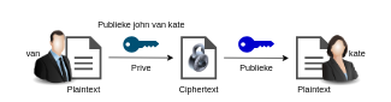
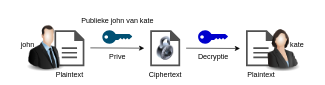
  <mxCell id="0" />
  <mxCell id="1" parent="0" />
  <mxCell id="2" value="Plaintext" style="sketch=0;pointerEvents=1;shadow=0;dashed=0;html=1;strokeColor=none;fillColor=#505050;labelPosition=center;verticalLabelPosition=bottom;verticalAlign=top;outlineConnect=0;align=center;shape=mxgraph.office.concepts.document;" vertex="1" parent="1"><mxGeometry x="90" y="50" width="50" height="60" as="geometry" /></mxCell>
  <mxCell id="3" value="" style="endArrow=classic;html=1;rounded=0;fontSize=26;" edge="1" parent="1"><mxGeometry width="50" height="50" relative="1" as="geometry"><mxPoint x="150" y="79.5" as="sourcePoint" /><mxPoint x="240" y="80" as="targetPoint" /></mxGeometry></mxCell>
  <mxCell id="4" value="Ciphertext" style="sketch=0;pointerEvents=1;shadow=0;dashed=0;html=1;strokeColor=none;fillColor=#505050;labelPosition=center;verticalLabelPosition=bottom;verticalAlign=top;outlineConnect=0;align=center;shape=mxgraph.office.concepts.document_blank;" vertex="1" parent="1"><mxGeometry x="250" y="50" width="50" height="60" as="geometry" /></mxCell>
  <mxCell id="5" value="" style="image;html=1;image=img/lib/clip_art/general/Lock_128x128.png" vertex="1" parent="1"><mxGeometry x="255" y="60" width="40" height="40" as="geometry" /></mxCell>
  <mxCell id="6" value="Plaintext" style="sketch=0;pointerEvents=1;shadow=0;dashed=0;html=1;strokeColor=none;fillColor=#505050;labelPosition=center;verticalLabelPosition=bottom;verticalAlign=top;outlineConnect=0;align=center;shape=mxgraph.office.concepts.document;" vertex="1" parent="1"><mxGeometry x="410" y="50" width="50" height="60" as="geometry" /></mxCell>
  <mxCell id="7" value="" style="endArrow=classic;html=1;rounded=0;fontSize=26;" edge="1" parent="1"><mxGeometry width="50" height="50" relative="1" as="geometry"><mxPoint x="310" y="80" as="sourcePoint" /><mxPoint x="400" y="80.5" as="targetPoint" /></mxGeometry></mxCell>
  <mxCell id="8" value="" style="points=[[0,0.5,0],[0.24,0,0],[0.5,0.28,0],[0.995,0.475,0],[0.5,0.72,0],[0.24,1,0]];verticalLabelPosition=bottom;sketch=0;html=1;verticalAlign=top;aspect=fixed;align=center;pointerEvents=1;shape=mxgraph.cisco19.key;fillColor=#005073;strokeColor=none;" vertex="1" parent="1"><mxGeometry x="170" y="50" width="50" height="22.5" as="geometry" /></mxCell>
  <mxCell id="9" value="" style="points=[[0,0.5,0],[0.24,0,0],[0.5,0.28,0],[0.995,0.475,0],[0.5,0.72,0],[0.24,1,0]];verticalLabelPosition=bottom;sketch=0;html=1;verticalAlign=top;aspect=fixed;align=center;pointerEvents=1;shape=mxgraph.cisco19.key;fillColor=#0000CC;strokeColor=none;" vertex="1" parent="1"><mxGeometry x="330" y="50" width="50" height="22.5" as="geometry" /></mxCell>
  <mxCell id="10" value="Publieke john van kate" style="text;html=1;align=center;verticalAlign=middle;resizable=0;points=[];autosize=1;strokeColor=none;fillColor=none;" vertex="1" parent="1"><mxGeometry x="115" y="20" width="160" height="30" as="geometry" /></mxCell>
  <mxCell id="11" value="Prive" style="text;html=1;align=center;verticalAlign=middle;resizable=0;points=[];autosize=1;strokeColor=none;fillColor=none;" vertex="1" parent="1"><mxGeometry x="160" y="80" width="70" height="30" as="geometry" /></mxCell>
- <mxCell id="12" value="Publieke" style="text;html=1;align=center;verticalAlign=middle;resizable=0;points=[];autosize=1;strokeColor=none;fillColor=none;" vertex="1" parent="1"><mxGeometry x="320" y="80" width="70" height="30" as="geometry" /></mxCell>
+ <mxCell id="12" value="Decryptie" style="text;html=1;align=center;verticalAlign=middle;resizable=0;points=[];autosize=1;strokeColor=none;fillColor=none;" vertex="1" parent="1"><mxGeometry x="320" y="80" width="70" height="30" as="geometry" /></mxCell>
  <mxCell id="13" value="" style="image;html=1;image=img/lib/clip_art/people/Suit_Man_128x128.png" vertex="1" parent="1"><mxGeometry x="35" y="40" width="80" height="80" as="geometry" /></mxCell>
  <mxCell id="14" value="" style="image;html=1;image=img/lib/clip_art/people/Suit_Woman_128x128.png" vertex="1" parent="1"><mxGeometry x="430" y="40" width="80" height="80" as="geometry" /></mxCell>
  <mxCell id="15" value="kate" style="text;html=1;align=center;verticalAlign=middle;resizable=0;points=[];autosize=1;strokeColor=none;fillColor=none;" vertex="1" parent="1"><mxGeometry x="470" y="60" width="50" height="30" as="geometry" /></mxCell>
- <mxCell id="16" value="van" style="text;html=1;align=center;verticalAlign=middle;resizable=0;points=[];autosize=1;strokeColor=none;fillColor=none;" vertex="1" parent="1"><mxGeometry x="20" y="60" width="50" height="30" as="geometry" /></mxCell>
+ <mxCell id="16" value="john" style="text;html=1;align=center;verticalAlign=middle;resizable=0;points=[];autosize=1;strokeColor=none;fillColor=none;" vertex="1" parent="1"><mxGeometry x="20" y="60" width="50" height="30" as="geometry" /></mxCell>
